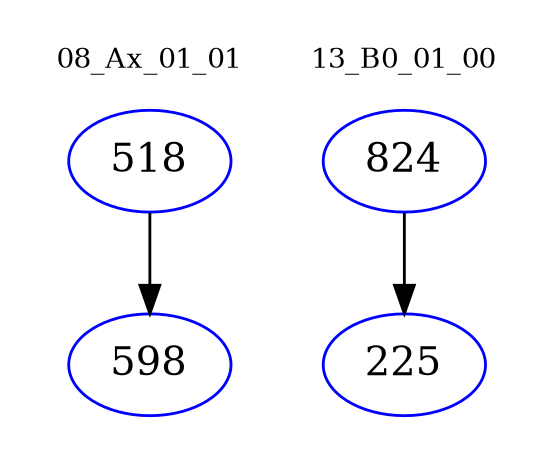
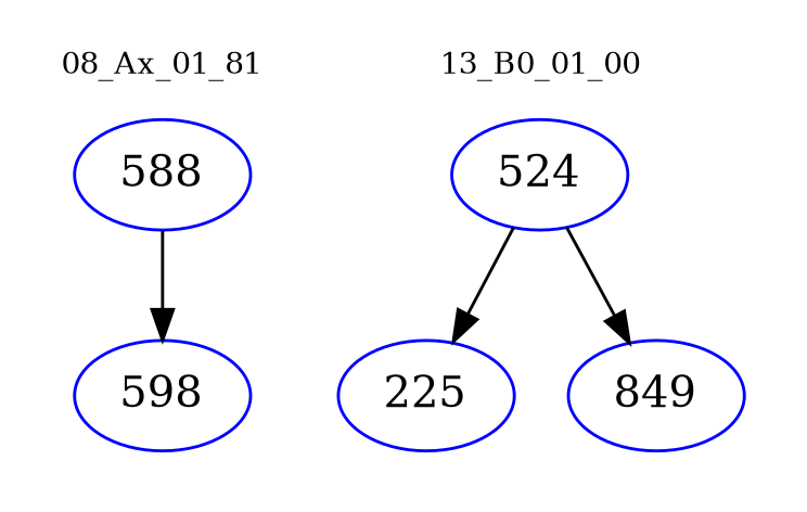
  digraph {
    node [color=blue]
    edge [color=black]
-   n1 [label=518]
+   n1 [label=588]
    n2 [label=598]
-   n3 [label=824]
+   n3 [label=524]
    n4 [label=225]
+   n5 [label=849]
    subgraph cluster_1 {
      color=white
      fontsize=10
-     label="08_Ax_01_01"
+     label="08_Ax_01_81"
      n1
      n2
    }
    subgraph cluster_2 {
      color=white
      fontsize=10
      label="13_B0_01_00"
      n3
      n4
+     n5
    }
    n1 -> n2
    n3 -> n4
+   n3 -> n5
  }
